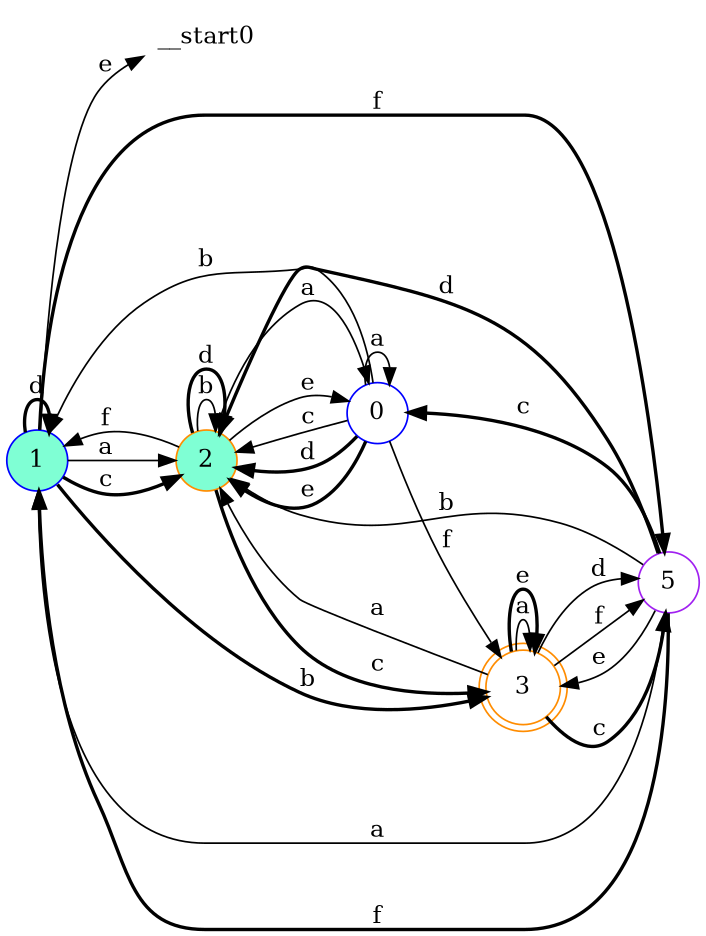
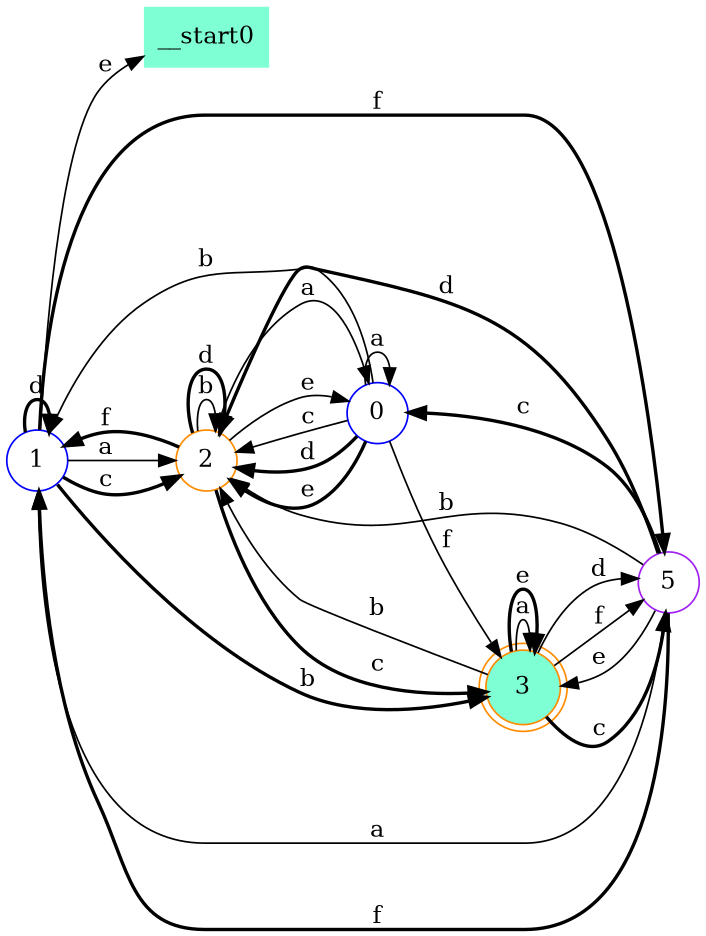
  digraph {
    rankdir=LR
    node [color=blue fillcolor=aquamarine shape=circle style=filled]
    edge [style=solid]
-   __start0 [color=gray40 fillcolor=white shape=none]
+   __start0 [color=gray40 shape=none]
    n2 [fillcolor=white label=0]
-   n3 [label=1]
-   n4 [color=darkorange label=2]
-   n5 [color=darkorange fillcolor=white label=3 shape=doublecircle style="rounded,filled"]
+   n3 [fillcolor=white label=1]
+   n4 [color=darkorange fillcolor=white label=2]
+   n5 [color=darkorange label=3 shape=doublecircle style="rounded,filled"]
    n6 [color=purple fillcolor=white label=5]
    n2 -> n2 [label=a]
    n2 -> n3 [label=b]
    n2 -> n4 [label=c]
    n2 -> n4 [label=d style=bold]
    n2 -> n4 [label=e style=bold]
    n2 -> n5 [label=f]
    n3 -> __start0 [label=e]
    n3 -> n3 [label=d style=bold]
    n3 -> n4 [label=a]
    n3 -> n4 [label=c style=bold]
    n3 -> n5 [label=b style=bold]
    n3 -> n6 [label=f style=bold]
    n4 -> n2 [label=a]
    n4 -> n2 [label=e]
-   n4 -> n3 [label=f]
+   n4 -> n3 [label=f style=bold]
    n4 -> n4 [label=b]
    n4 -> n4 [label=d style=bold]
    n4 -> n5 [label=c style=bold]
-   n5 -> n4 [label=a]
+   n5 -> n4 [label=b]
    n5 -> n5 [label=a]
    n5 -> n5 [label=e style=bold]
    n5 -> n6 [label=c style=bold]
    n5 -> n6 [label=d]
    n5 -> n6 [label=f]
    n6 -> n2 [label=c style=bold]
    n6 -> n3 [label=a]
    n6 -> n3 [label=f style=bold]
    n6 -> n4 [label=b]
    n6 -> n4 [label=d style=bold]
    n6 -> n5 [label=e]
  }
